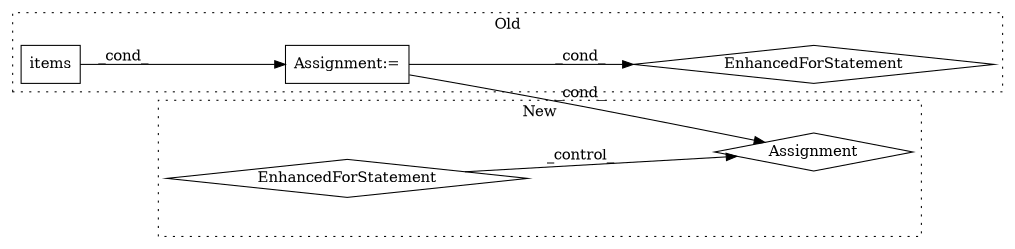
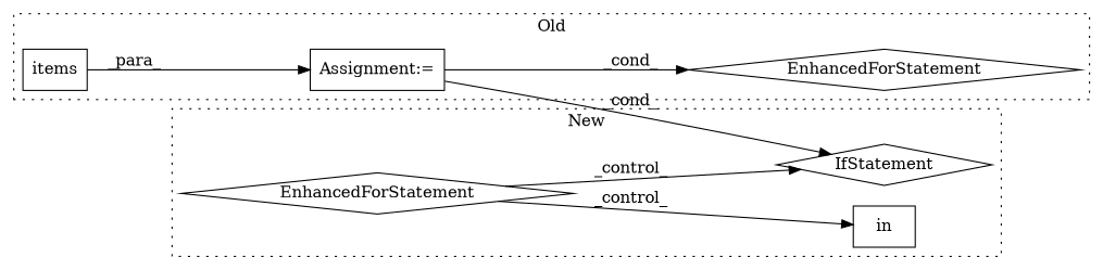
  digraph {
    rankdir=LR
    node [a=70 l="67,2" s="5486,5584" shape=box]
    n1 [a=32 l=7 label=items s=5577]
    n2 [label=EnhancedForStatement shape=diamond]
    n3 [a=7 label="Assignment:="]
+   n4 [a=105 l=16 label=in s=5719]
    n5 [l="53,2" label=EnhancedForStatement s="5616,5699" shape=diamond]
-   n6 [a=25 l="10,2" label=Assignment s="5709,5735" shape=diamond]
+   n6 [a=25 l="10,2" label=IfStatement s="5709,5735" shape=diamond]
    subgraph cluster_1 {
      label=Old
      style=dotted
      n1
      n2
      n3
    }
    subgraph cluster_2 {
      label=New
      style=dotted
+     n4
      n5
      n6
    }
-   n1 -> n3 [label=_cond_]
+   n1 -> n3 [label=_para_]
    n3 -> n2 [label=_cond_]
    n3 -> n6 [label=_cond_]
+   n5 -> n4 [label=_control_]
    n5 -> n6 [label=_control_]
  }
